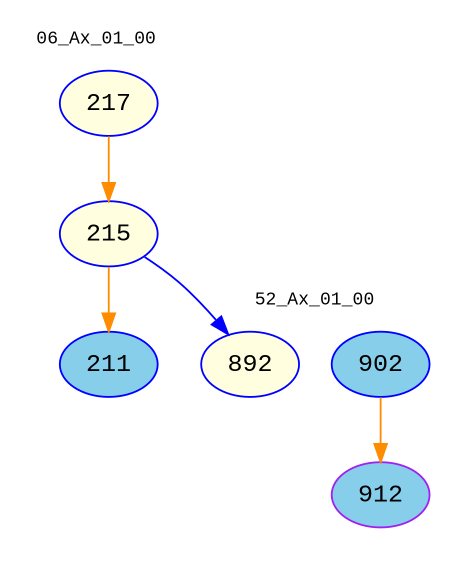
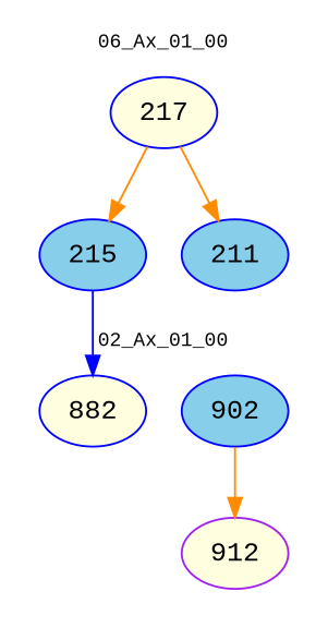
  digraph {
    fontname="Liberation Mono"
    node [color=blue fillcolor=skyblue fontname="Liberation Mono" style=filled]
    edge [color=darkorange fontname="Liberation Mono"]
    n1 [label=902]
-   n2 [color=purple label=912]
-   n3 [fillcolor=lightyellow label=892]
+   n2 [color=purple fillcolor=lightyellow label=912]
+   n3 [fillcolor=lightyellow label=882]
    n4 [fillcolor=lightyellow label=217]
-   n5 [fillcolor=lightyellow label=215]
+   n5 [label=215]
    n6 [label=211]
    subgraph cluster_1 {
      color=white
      fontsize=10
-     label="52_Ax_01_00"
+     label="02_Ax_01_00"
      n1
      n2
      n3
    }
    subgraph cluster_2 {
      color=white
      fontsize=10
      label="06_Ax_01_00"
      n4
      n5
      n6
    }
    n1 -> n2
    n4 -> n5
    n5 -> n3 [color=blue]
-   n5 -> n6
+   n4 -> n6
  }
